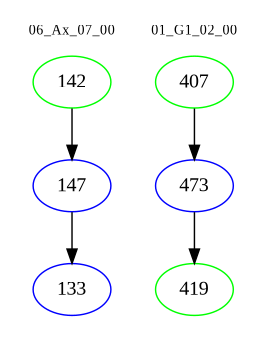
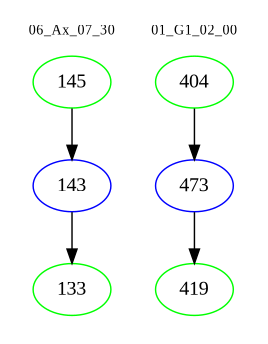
  digraph {
    fontname="Liberation Serif"
    node [color=green fontname="Liberation Serif"]
    edge [color=black fontname="Liberation Serif"]
-   n1 [label=142]
-   n2 [color=blue label=147]
-   n3 [color=blue label=133]
-   n4 [label=407]
+   n1 [label=145]
+   n2 [color=blue label=143]
+   n3 [label=133]
+   n4 [label=404]
    n5 [color=blue label=473]
    n6 [label=419]
    subgraph cluster_1 {
      color=white
      fontsize=10
-     label="06_Ax_07_00"
+     label="06_Ax_07_30"
      n1
      n2
      n3
    }
    subgraph cluster_2 {
      color=white
      fontsize=10
      label="01_G1_02_00"
      n4
      n5
      n6
    }
    n1 -> n2
    n2 -> n3
    n4 -> n5
    n5 -> n6
  }
